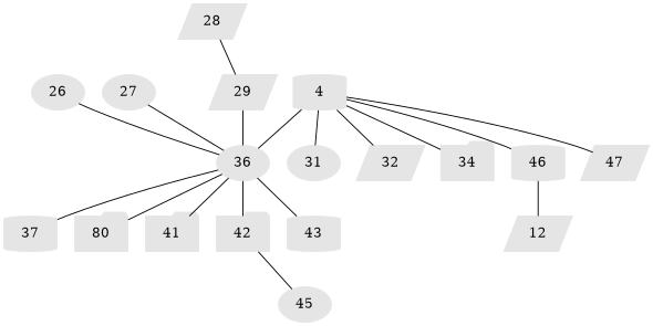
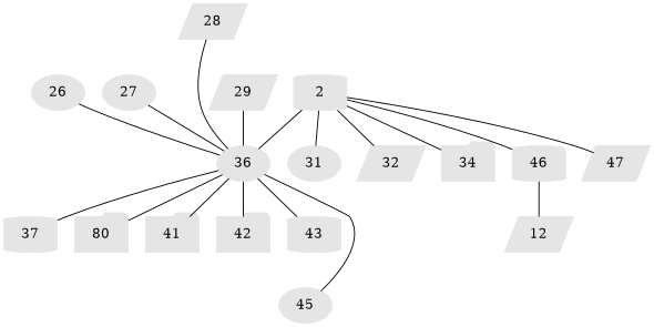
  graph {
    node [color=gray90 shape=ellipse style=filled]
-   4 [shape=cylinder super="+2"]
+   4 [shape=cylinder super="+2" label=2]
    31
    32 [shape=parallelogram]
    n4 [label=36 super="+10+11+21+23+9+7+15+20"]
    34 [shape=folder super="+30"]
    46 [shape=cylinder]
    47 [shape=parallelogram super="+38"]
    n8 [label=37 shape=cylinder super="+14"]
    n9 [label=80 shape=folder super="+36"]
    41 [shape=folder]
    42 [shape=folder]
    43 [shape=cylinder]
    45 [super="+8+22+13+25+39+44"]
    12 [shape=parallelogram]
    26
    27
    28 [shape=parallelogram super="+24"]
    29 [shape=parallelogram]
    4 -- 31
    4 -- 32
    4 -- n4 [weight=7]
    4 -- 34
    4 -- 46
    4 -- 47
    n4 -- n8
    n4 -- n9
    n4 -- 41
    n4 -- 42
    n4 -- 43
-   42 -- 45 [weight=2]
+   n4 -- 45 [weight=2]
    46 -- 12
    26 -- n4
    27 -- n4
-   28 -- 29 [weight=2]
+   28 -- n4 [weight=2]
    29 -- n4
  }
